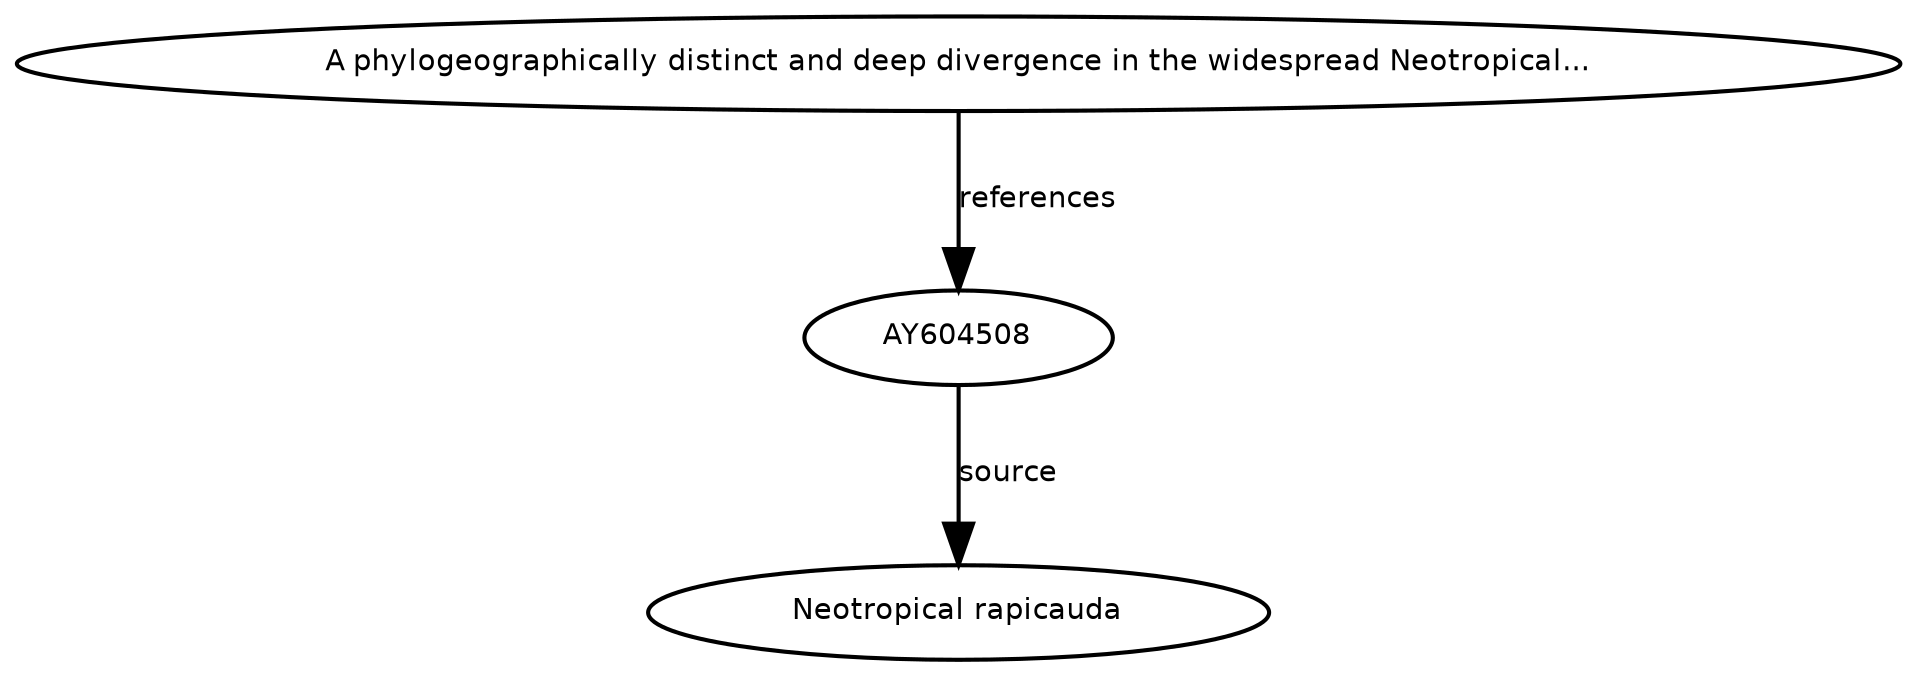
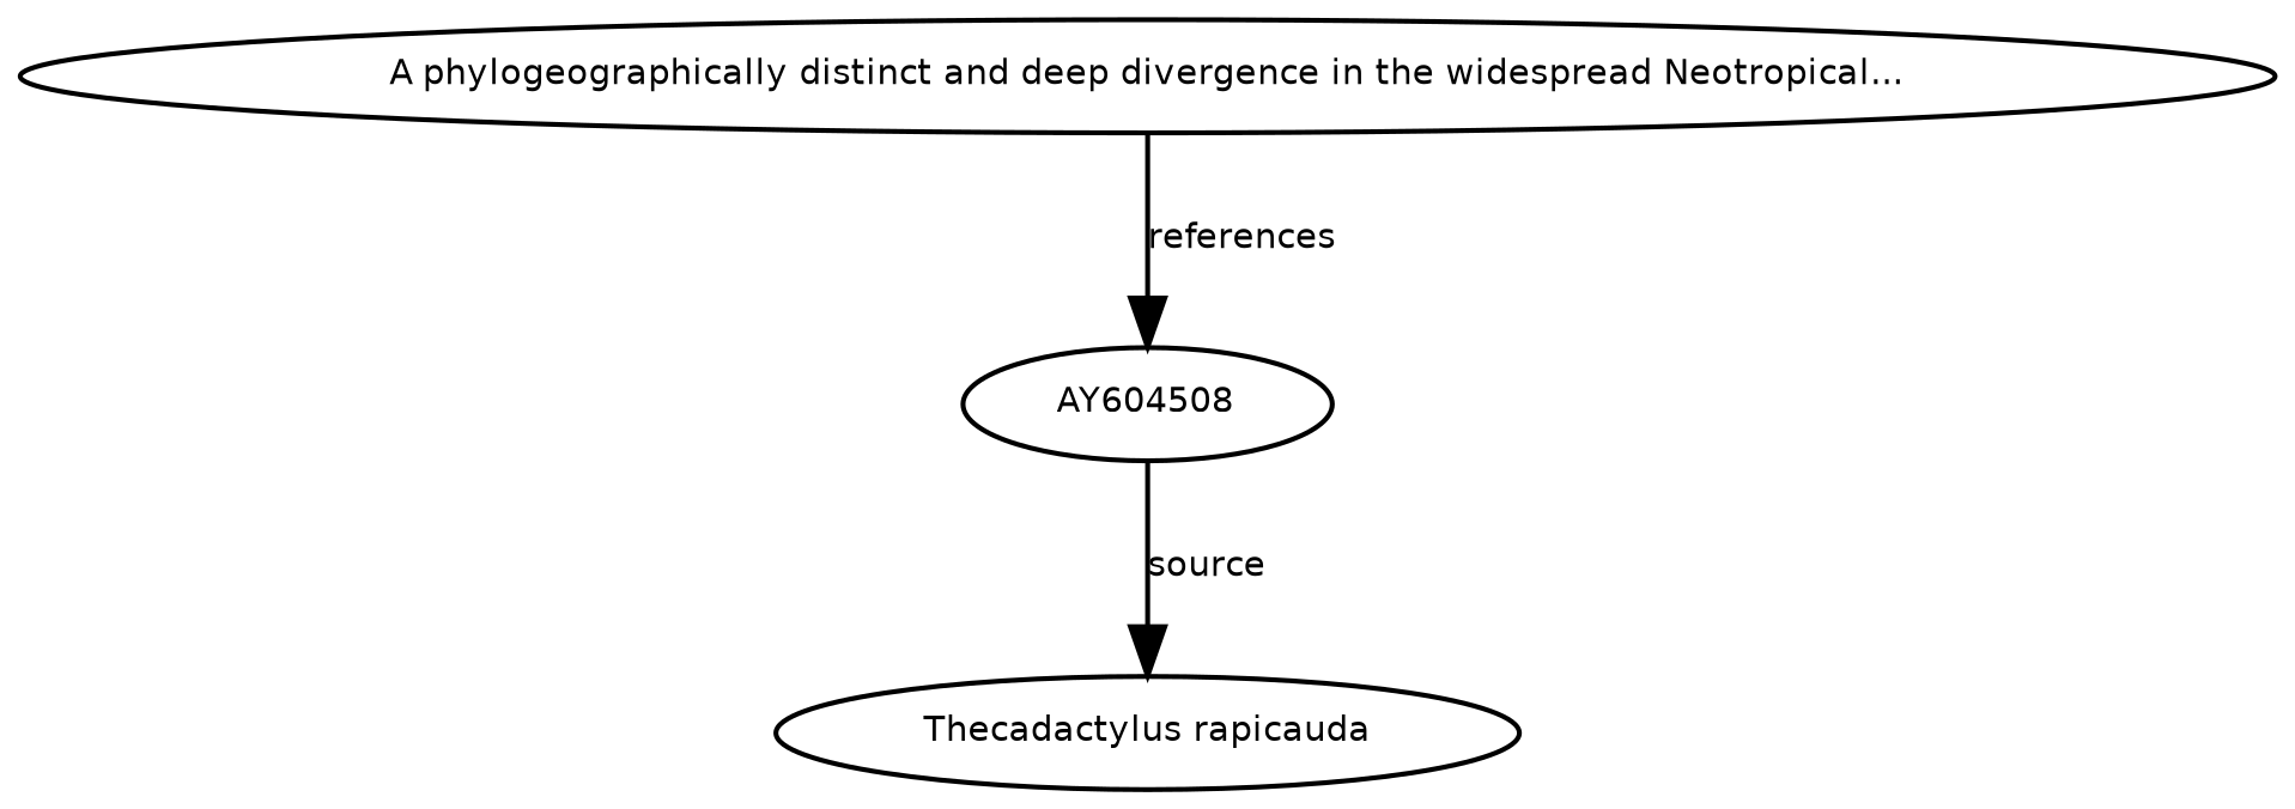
  digraph {
    node [fontname=Helvetica fontsize=7]
    edge [fontname=Helvetica fontsize=7]
    n1 [height=0.27433100247 label=AY604508 width=0.27433100247]
-   n2 [height=0.27433100247 label="Neotropical rapicauda" width=0.27433100247]
+   n2 [height=0.27433100247 label="Thecadactylus rapicauda" width=0.27433100247]
    n3 [height=0.27433100247 label="A phylogeographically distinct and deep divergence in the widespread Neotropical..." width=0.27433100247]
    n1 -> n2 [label=source]
    n3 -> n1 [label=references]
  }
